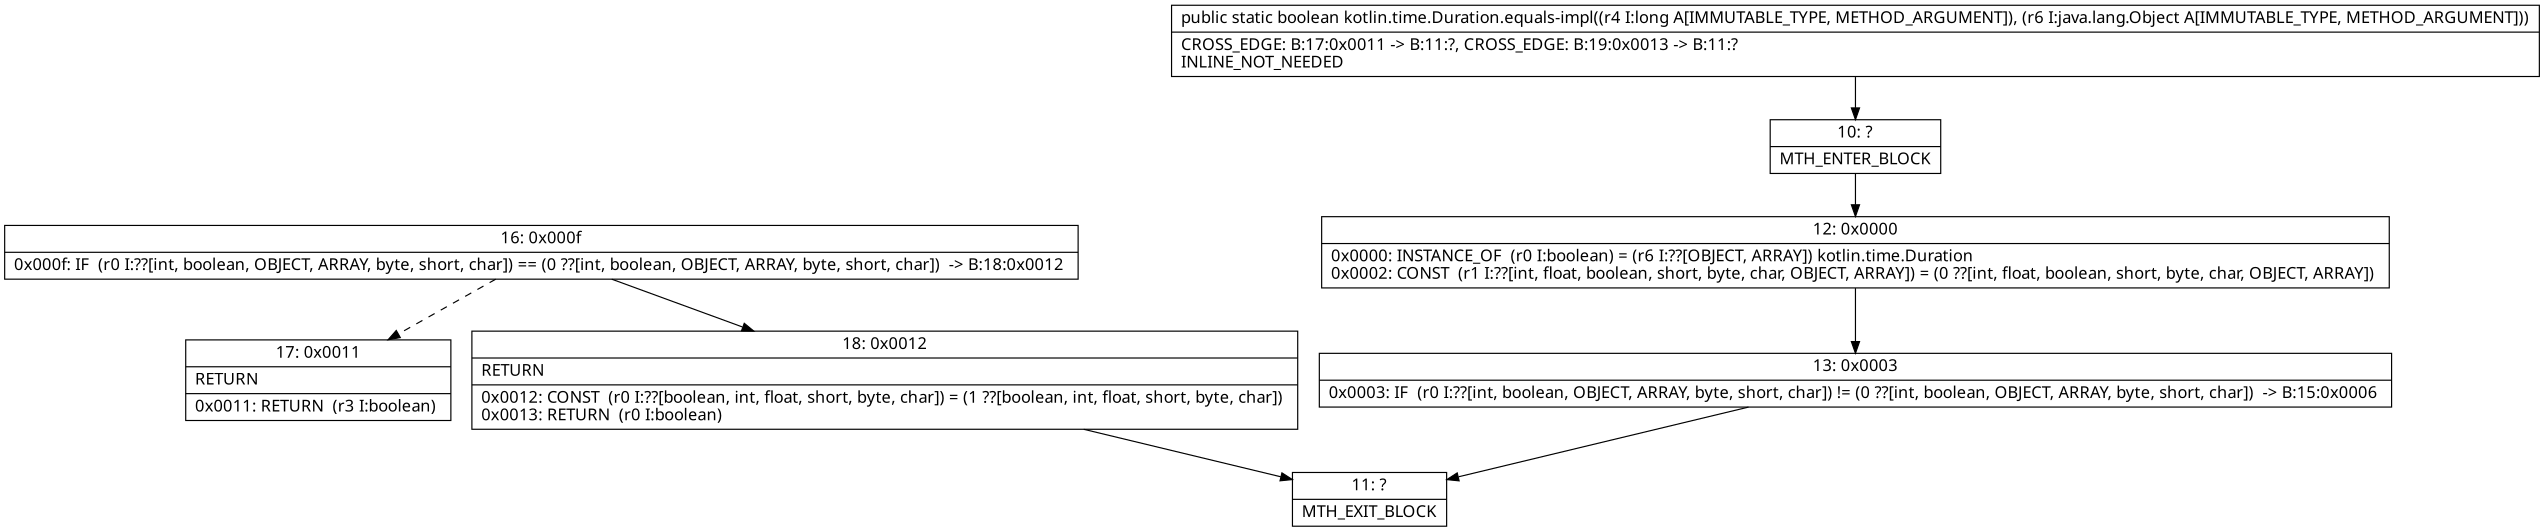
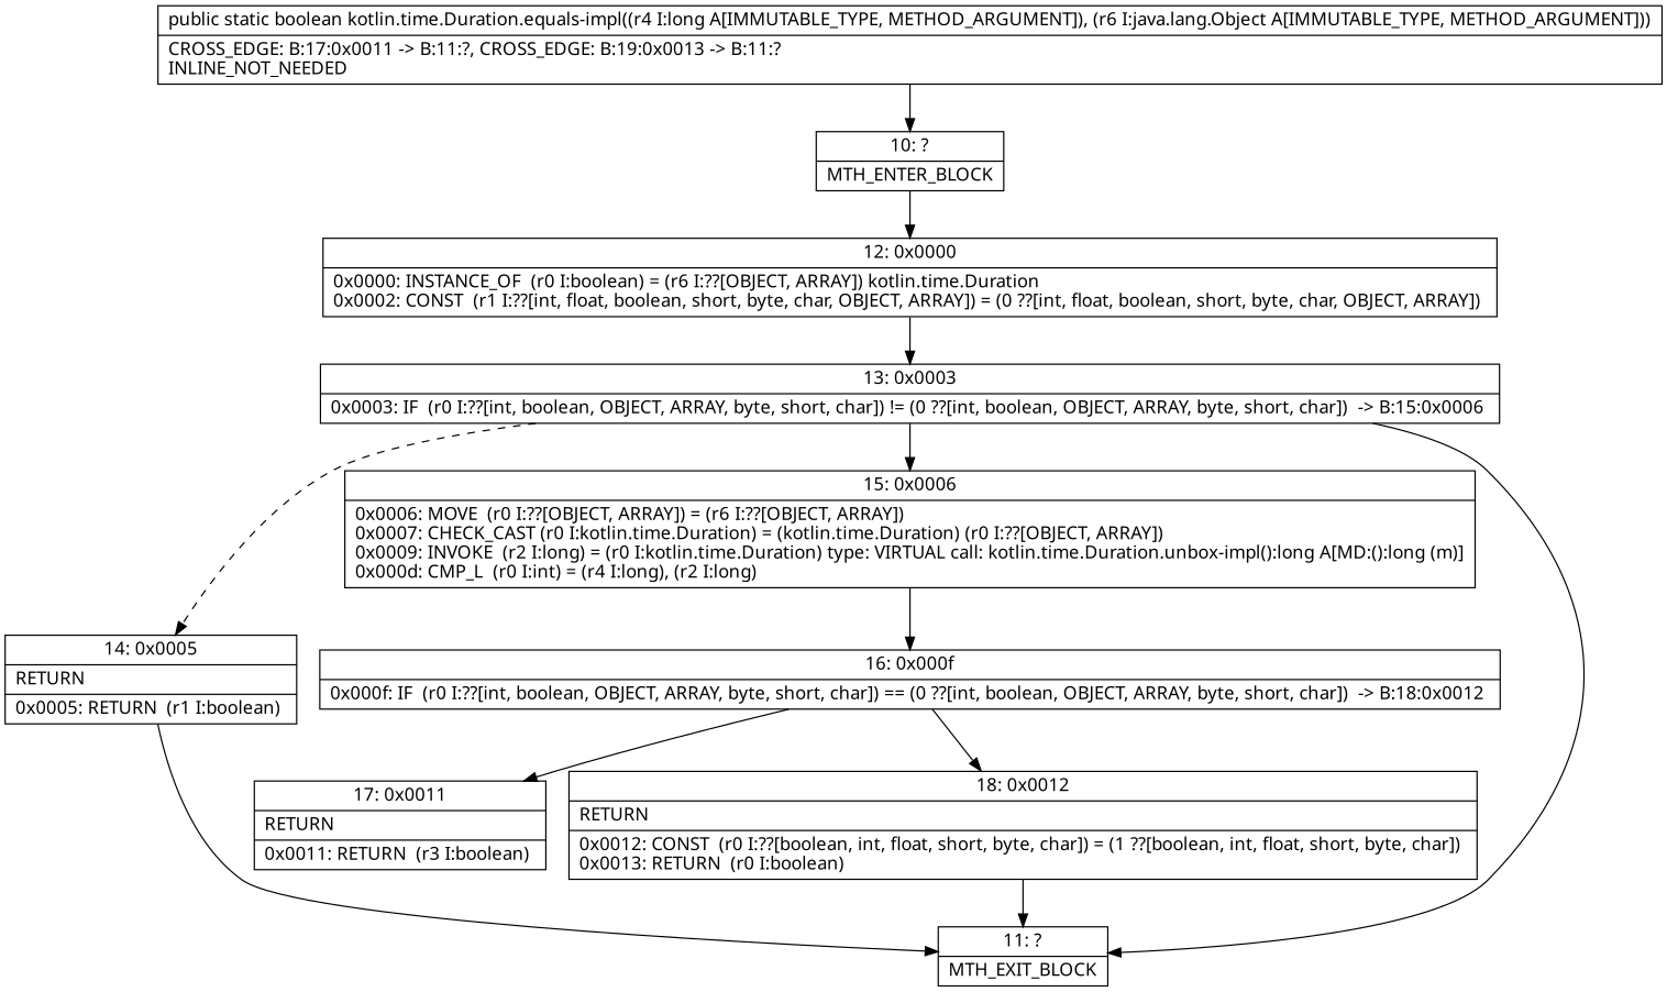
  digraph {
    fontname="Noto Sans"
    node [fontname="Noto Sans" shape=record]
    edge [fontname="Noto Sans"]
    n1 [label="{10\:\ ?|MTH_ENTER_BLOCK\l}"]
    n2 [label="{12\:\ 0x0000|0x0000: INSTANCE_OF  (r0 I:boolean) = (r6 I:??[OBJECT, ARRAY]) kotlin.time.Duration \l0x0002: CONST  (r1 I:??[int, float, boolean, short, byte, char, OBJECT, ARRAY]) = (0 ??[int, float, boolean, short, byte, char, OBJECT, ARRAY]) \l}"]
    n3 [label="{13\:\ 0x0003|0x0003: IF  (r0 I:??[int, boolean, OBJECT, ARRAY, byte, short, char]) != (0 ??[int, boolean, OBJECT, ARRAY, byte, short, char])  \-\> B:15:0x0006 \l}"]
+   n4 [label="{14\:\ 0x0005|RETURN\l|0x0005: RETURN  (r1 I:boolean) \l}"]
+   n5 [label="{15\:\ 0x0006|0x0006: MOVE  (r0 I:??[OBJECT, ARRAY]) = (r6 I:??[OBJECT, ARRAY]) \l0x0007: CHECK_CAST (r0 I:kotlin.time.Duration) = (kotlin.time.Duration) (r0 I:??[OBJECT, ARRAY]) \l0x0009: INVOKE  (r2 I:long) = (r0 I:kotlin.time.Duration) type: VIRTUAL call: kotlin.time.Duration.unbox\-impl():long A[MD:():long (m)]\l0x000d: CMP_L  (r0 I:int) = (r4 I:long), (r2 I:long) \l}"]
    n6 [label="{11\:\ ?|MTH_EXIT_BLOCK\l}"]
    n7 [label="{16\:\ 0x000f|0x000f: IF  (r0 I:??[int, boolean, OBJECT, ARRAY, byte, short, char]) == (0 ??[int, boolean, OBJECT, ARRAY, byte, short, char])  \-\> B:18:0x0012 \l}"]
    n8 [label="{17\:\ 0x0011|RETURN\l|0x0011: RETURN  (r3 I:boolean) \l}"]
    n9 [label="{18\:\ 0x0012|RETURN\l|0x0012: CONST  (r0 I:??[boolean, int, float, short, byte, char]) = (1 ??[boolean, int, float, short, byte, char]) \l0x0013: RETURN  (r0 I:boolean) \l}"]
    n10 [label="{public static boolean kotlin.time.Duration.equals\-impl((r4 I:long A[IMMUTABLE_TYPE, METHOD_ARGUMENT]), (r6 I:java.lang.Object A[IMMUTABLE_TYPE, METHOD_ARGUMENT]))  | CROSS_EDGE: B:17:0x0011 \-\> B:11:?, CROSS_EDGE: B:19:0x0013 \-\> B:11:?\lINLINE_NOT_NEEDED\l}"]
    n1 -> n2
    n2 -> n3
+   n3 -> n4 [style=dashed]
+   n3 -> n5
    n3 -> n6
-   n7 -> n8 [style=dashed]
+   n4 -> n6
+   n5 -> n7
+   n7 -> n8 [style=solid]
    n7 -> n9
    n9 -> n6
    n10 -> n1
  }
